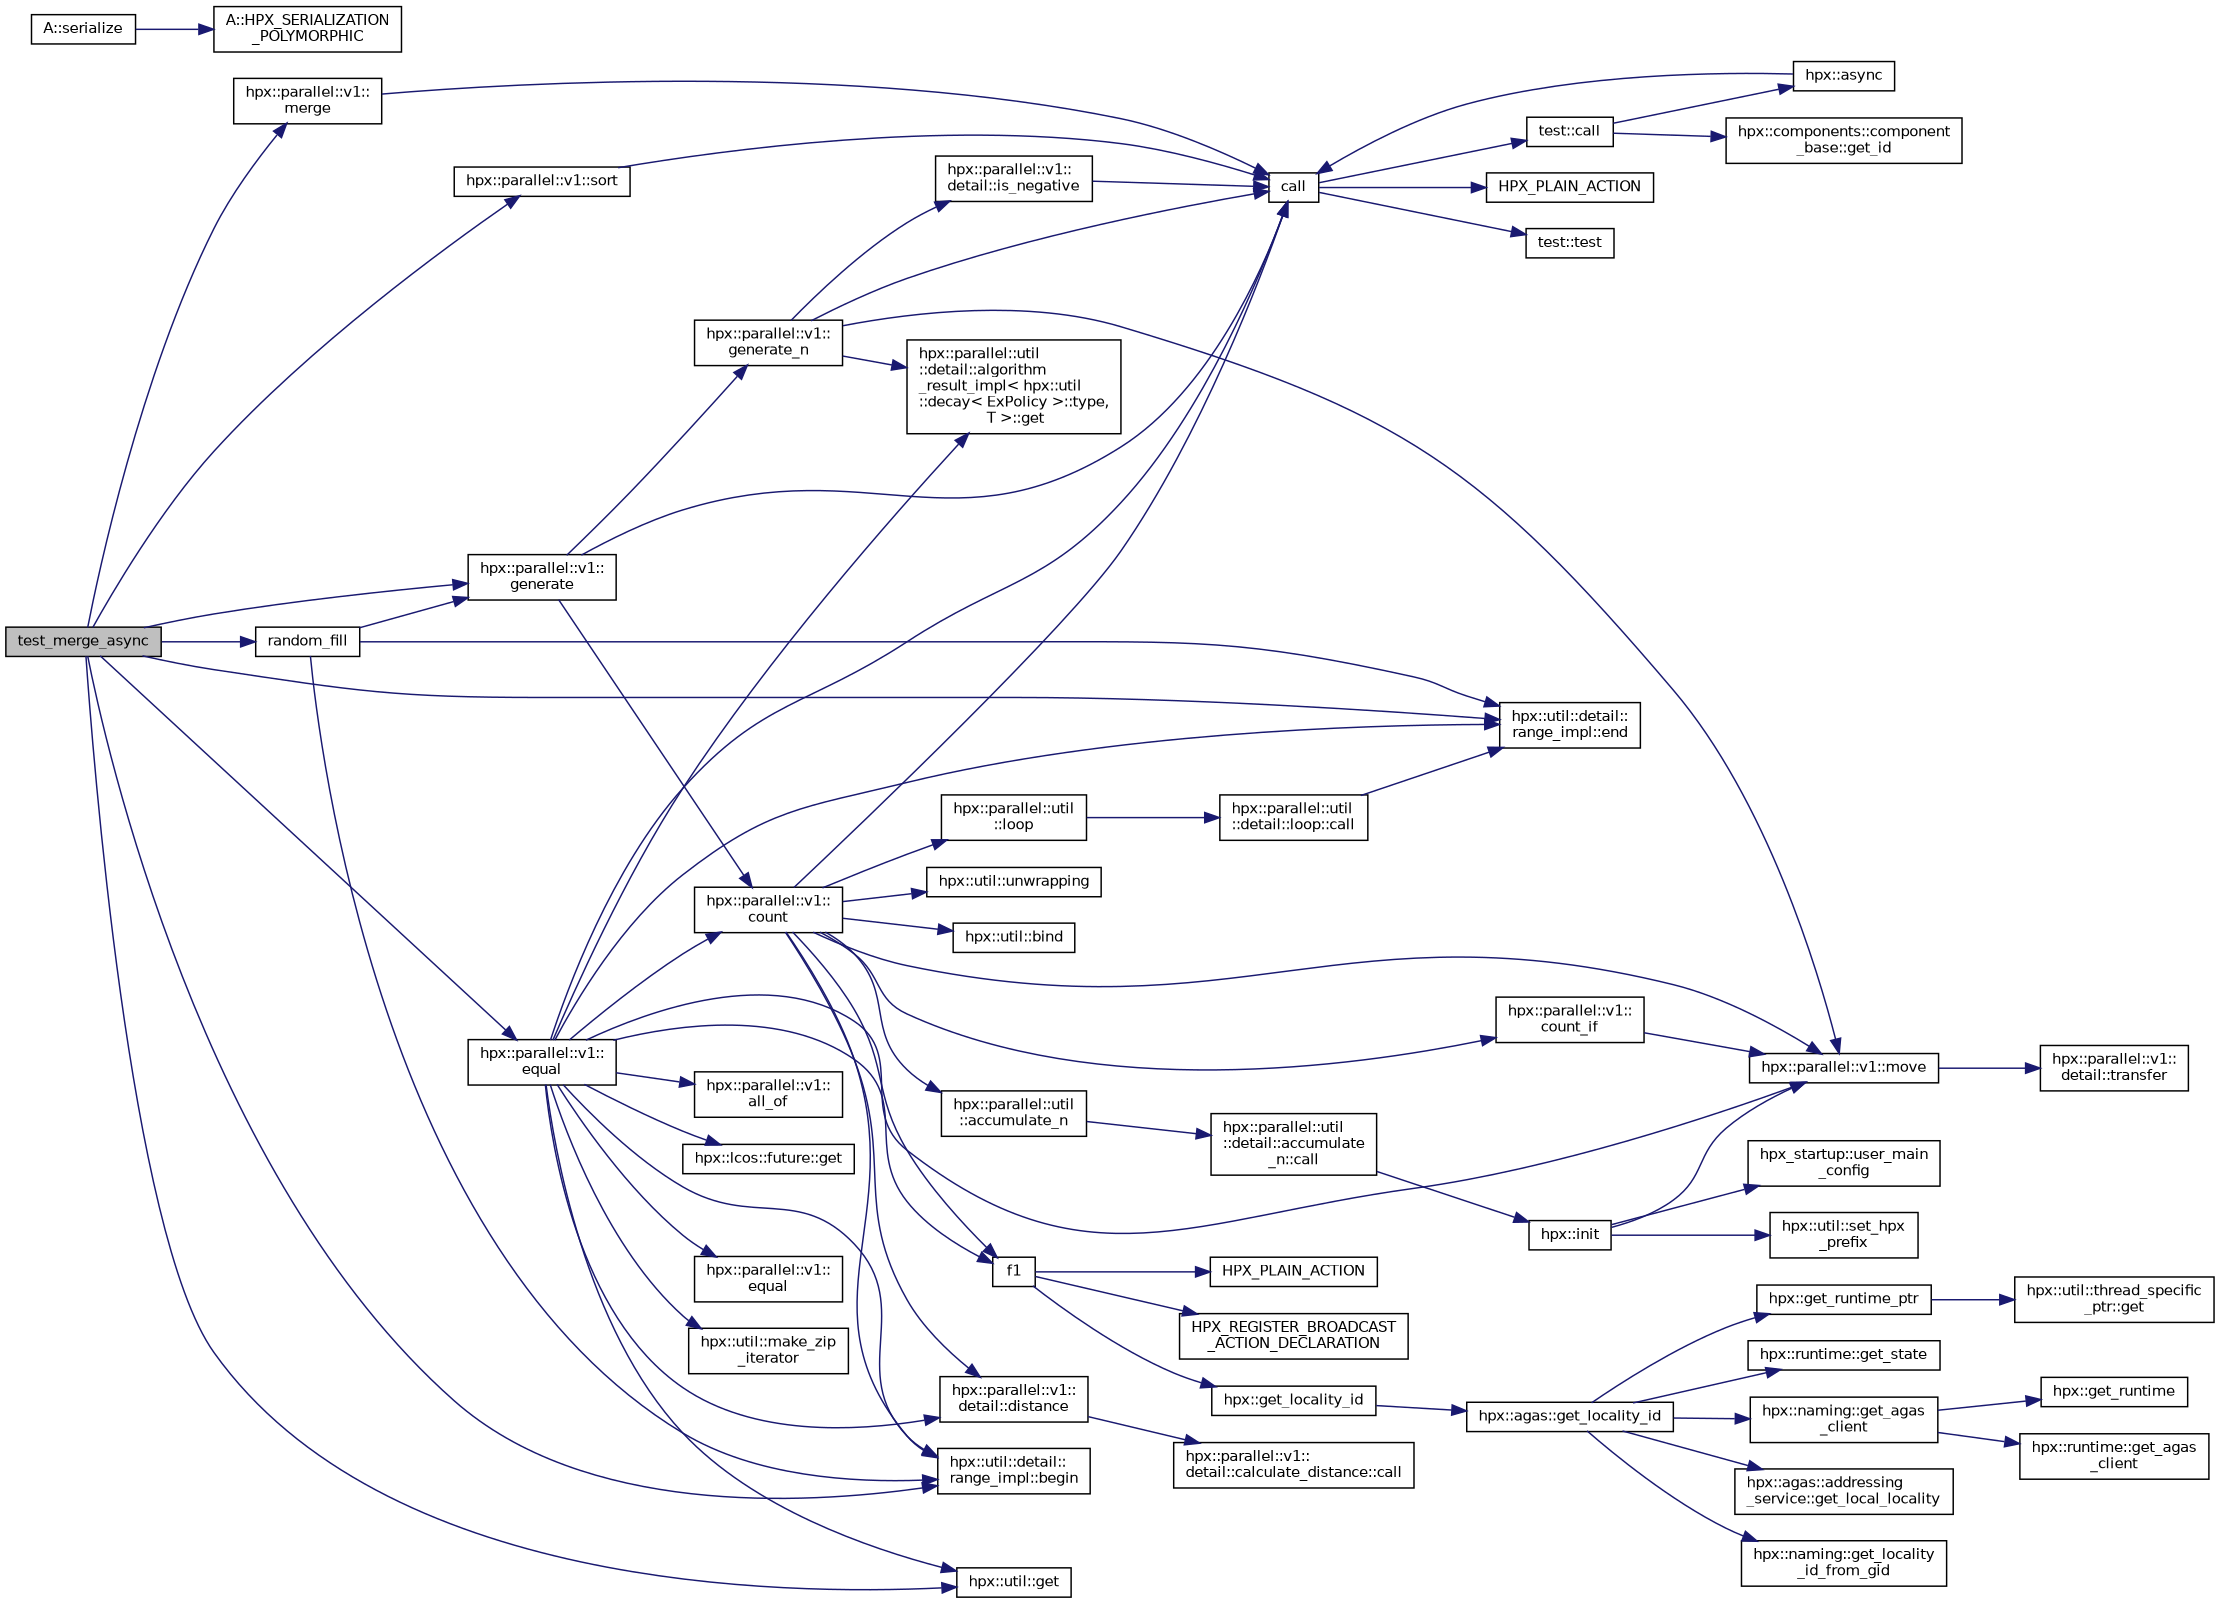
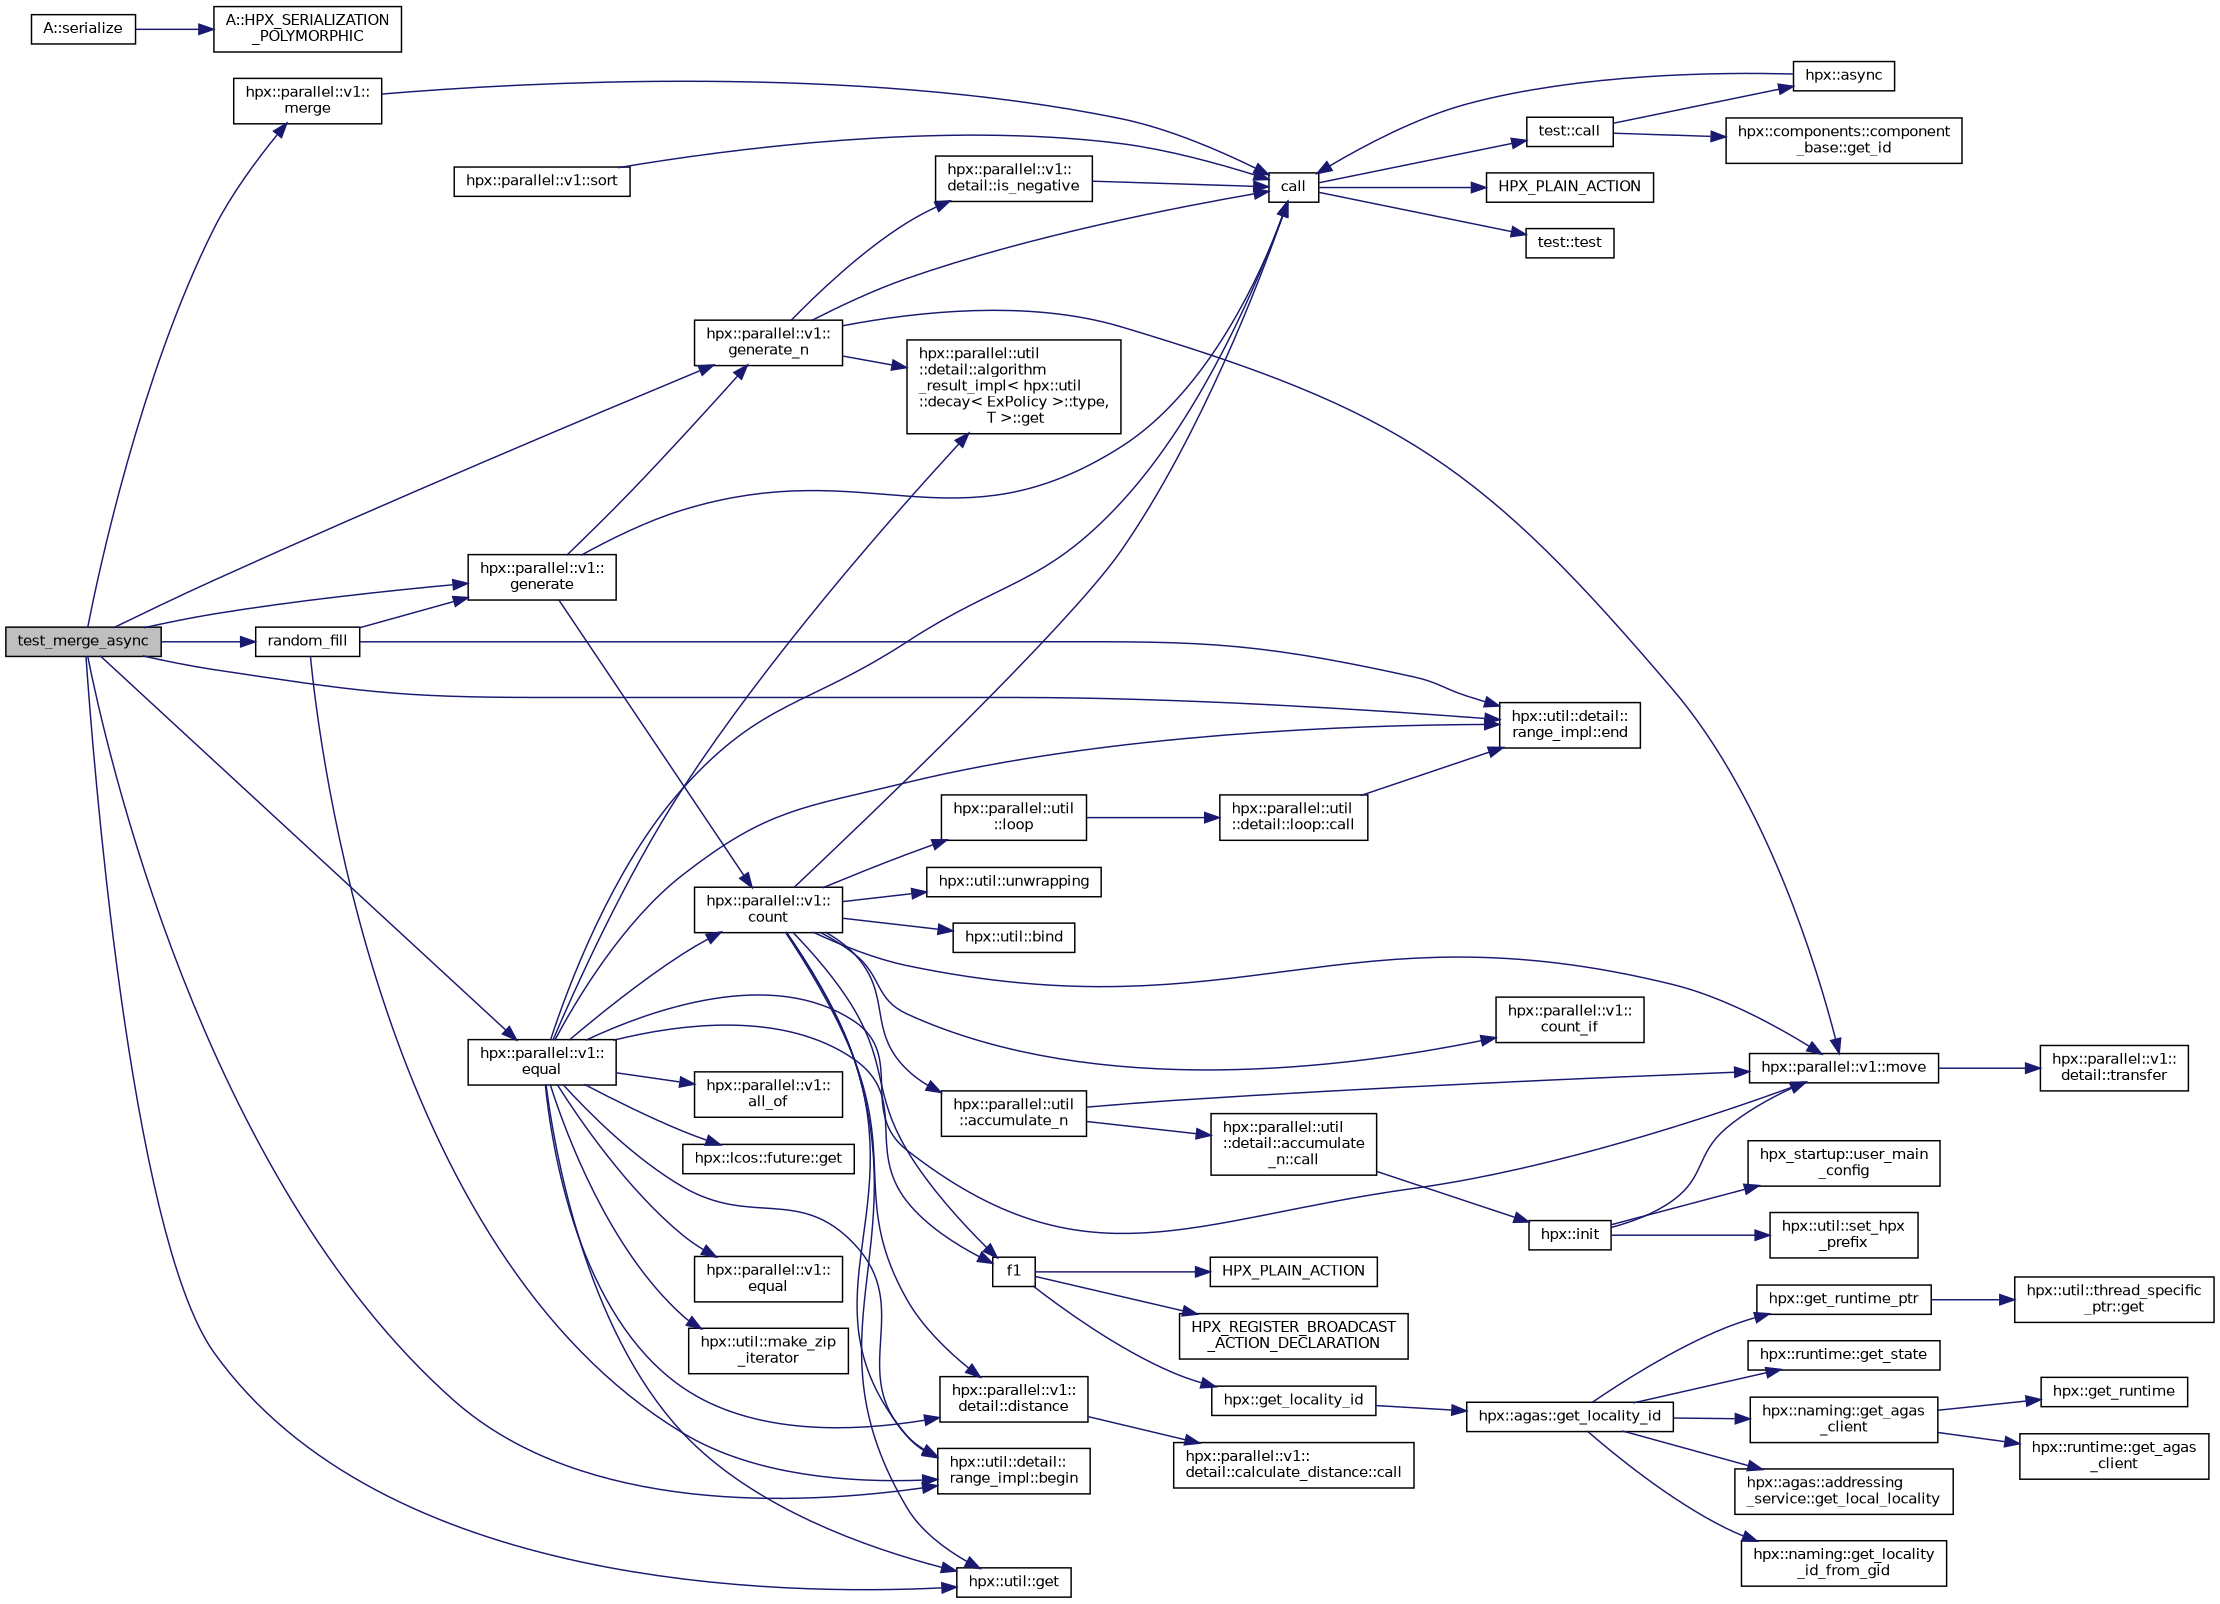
  digraph {
    rankdir=LR
    node [color=black fillcolor=white fontname=Helvetica fontsize=10 shape=record style=filled]
    edge [color=midnightblue fontname=Helvetica fontsize=10 labelfontname=Helvetica labelfontsize=10 style=solid]
    n1 [fillcolor=grey75 fontcolor=black height=0.2 label=test_merge_async width=0.4]
    n2 [height=0.2 label="hpx::util::get" width=0.4]
    n3 [height=0.2 label="hpx::parallel::v1::\lgenerate" width=0.4]
    n4 [height=0.2 label="hpx::util::detail::\lrange_impl::end" width=0.4]
    n5 [height=0.2 label="hpx::util::detail::\lrange_impl::begin" width=0.4]
    n6 [height=0.2 label=random_fill width=0.4]
    n7 [height=0.2 label="hpx::parallel::v1::sort" width=0.4]
    n8 [height=0.2 label="hpx::parallel::v1::\lmerge" width=0.4]
    n9 [height=0.2 label="hpx::parallel::v1::\lequal" width=0.4]
    n10 [height=0.2 label="hpx::parallel::v1::\lgenerate_n" width=0.4]
    n11 [height=0.2 label=call width=0.4]
    n12 [height=0.2 label="hpx::parallel::v1::\lcount" width=0.4]
    n13 [height=0.2 label="hpx::parallel::util\l::detail::algorithm\l_result_impl\< hpx::util\l::decay\< ExPolicy \>::type,\l T \>::get" width=0.4]
    n14 [height=0.2 label="hpx::parallel::v1::move" width=0.4]
    n15 [height=0.2 label=f1 width=0.4]
    n16 [height=0.2 label="hpx::parallel::v1::\ldetail::distance" width=0.4]
    n17 [height=0.2 label="hpx::parallel::v1::\lequal" width=0.4]
    n18 [height=0.2 label="hpx::util::make_zip\l_iterator" width=0.4]
    n19 [height=0.2 label="hpx::parallel::v1::\lall_of" width=0.4]
    n20 [height=0.2 label="hpx::lcos::future::get" width=0.4]
    n21 [height=0.2 label="hpx::parallel::v1::\ldetail::is_negative" width=0.4]
    n22 [height=0.2 label="test::test" width=0.4]
    n23 [height=0.2 label=HPX_PLAIN_ACTION width=0.4]
    n24 [height=0.2 label="test::call" width=0.4]
    n25 [height=0.2 label="hpx::parallel::v1::\lcount_if" width=0.4]
    n26 [height=0.2 label="hpx::parallel::util\l::loop" width=0.4]
    n27 [height=0.2 label="hpx::util::bind" width=0.4]
    n28 [height=0.2 label="hpx::util::unwrapping" width=0.4]
    n29 [height=0.2 label="hpx::parallel::util\l::accumulate_n" width=0.4]
    n30 [height=0.2 label="hpx::parallel::v1::\ldetail::transfer" width=0.4]
    n31 [height=0.2 label="hpx::async" width=0.4]
    n32 [height=0.2 label="hpx::components::component\l_base::get_id" width=0.4]
    n33 [height=0.2 label="hpx::get_locality_id" width=0.4]
    n34 [height=0.2 label=HPX_PLAIN_ACTION width=0.4]
    n35 [height=0.2 label="HPX_REGISTER_BROADCAST\l_ACTION_DECLARATION" width=0.4]
    n36 [height=0.2 label="hpx::parallel::util\l::detail::loop::call" width=0.4]
    n37 [height=0.2 label="hpx::parallel::v1::\ldetail::calculate_distance::call" width=0.4]
    n38 [height=0.2 label="hpx::parallel::util\l::detail::accumulate\l_n::call" width=0.4]
    n39 [height=0.2 label="hpx::agas::get_locality_id" width=0.4]
    n40 [height=0.2 label="hpx::get_runtime_ptr" width=0.4]
    n41 [height=0.2 label="hpx::runtime::get_state" width=0.4]
    n42 [height=0.2 label="hpx::naming::get_agas\l_client" width=0.4]
    n43 [height=0.2 label="hpx::agas::addressing\l_service::get_local_locality" width=0.4]
    n44 [height=0.2 label="hpx::naming::get_locality\l_id_from_gid" width=0.4]
    n45 [height=0.2 label="hpx::util::thread_specific\l_ptr::get" width=0.4]
    n46 [height=0.2 label="hpx::get_runtime" width=0.4]
    n47 [height=0.2 label="hpx::runtime::get_agas\l_client" width=0.4]
    n48 [height=0.2 label="hpx::init" width=0.4]
    n49 [height=0.2 label="hpx::util::set_hpx\l_prefix" width=0.4]
    n50 [height=0.2 label="hpx_startup::user_main\l_config" width=0.4]
    n51 [height=0.2 label="A::serialize" width=0.4]
    n52 [height=0.2 label="A::HPX_SERIALIZATION\l_POLYMORPHIC" width=0.4]
    n1 -> n2
    n1 -> n3
    n1 -> n4
    n1 -> n5
    n1 -> n6
-   n1 -> n7
+   n1 -> n10
    n1 -> n8
    n1 -> n9
    n3 -> n10
    n3 -> n11
    n3 -> n12
    n6 -> n3
    n6 -> n4
    n6 -> n5
    n7 -> n11
    n8 -> n11
    n9 -> n2
    n9 -> n4
    n9 -> n5
    n9 -> n11
    n9 -> n12
    n9 -> n13
    n9 -> n14
    n9 -> n15
    n9 -> n16
    n9 -> n17
    n9 -> n18
    n9 -> n19
    n9 -> n20
    n10 -> n11
    n10 -> n13
    n10 -> n14
    n10 -> n21
    n11 -> n22
    n11 -> n23
    n11 -> n24
+   n12 -> n2
    n12 -> n5
    n12 -> n11
    n12 -> n14
    n12 -> n15
    n12 -> n16
    n12 -> n25
    n12 -> n26
    n12 -> n27
    n12 -> n28
    n12 -> n29
    n14 -> n30
    n15 -> n33
    n15 -> n34
    n15 -> n35
    n16 -> n37
    n21 -> n11
    n24 -> n31
    n24 -> n32
    n26 -> n36
-   n25 -> n14
+   n29 -> n14
    n29 -> n38
    n31 -> n11
    n33 -> n39
    n36 -> n4
    n38 -> n48
    n39 -> n40
    n39 -> n41
    n39 -> n42
    n39 -> n43
    n39 -> n44
    n40 -> n45
    n42 -> n46
    n42 -> n47
    n48 -> n14
    n48 -> n49
    n48 -> n50
    n51 -> n52
  }
